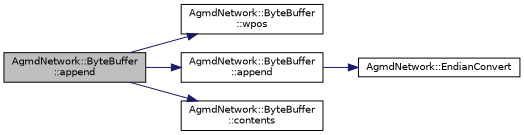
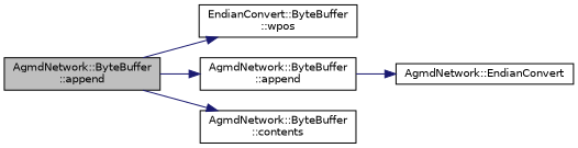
  digraph {
    rankdir=LR
    node [color=black fillcolor=white fontname=Helvetica fontsize=10 shape=record style=filled]
    edge [color=midnightblue fontname=Helvetica fontsize=10 labelfontname=Helvetica labelfontsize=10 style=solid]
    n1 [fillcolor=grey75 fontcolor=black height=0.2 label="AgmdNetwork::ByteBuffer\l::append" width=0.4]
-   n2 [height=0.2 label="AgmdNetwork::ByteBuffer\l::wpos" width=0.4]
+   n2 [height=0.2 label="EndianConvert::ByteBuffer\l::wpos" width=0.4]
    n3 [height=0.2 label="AgmdNetwork::ByteBuffer\l::append" width=0.4]
    n4 [height=0.2 label="AgmdNetwork::ByteBuffer\l::contents" width=0.4]
    n5 [height=0.2 label="AgmdNetwork::EndianConvert" width=0.4]
    n1 -> n2
    n1 -> n3
    n1 -> n4
    n3 -> n5
  }
